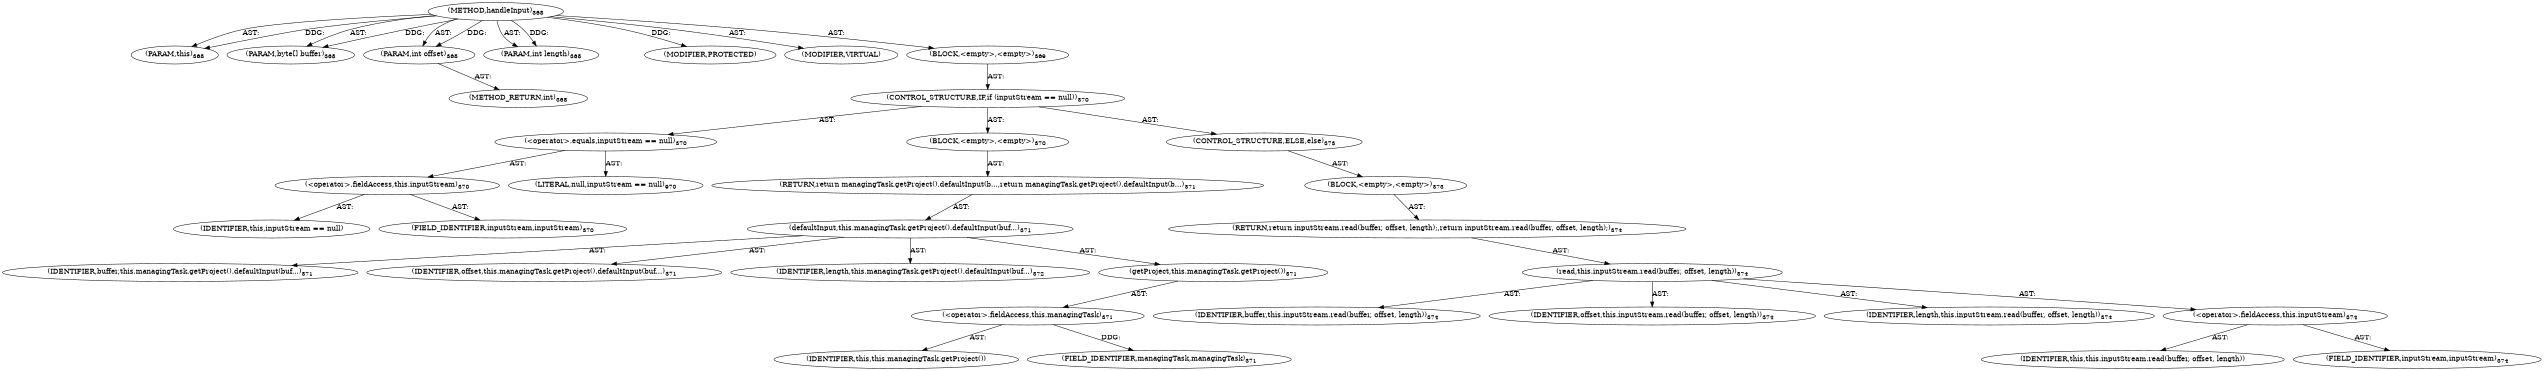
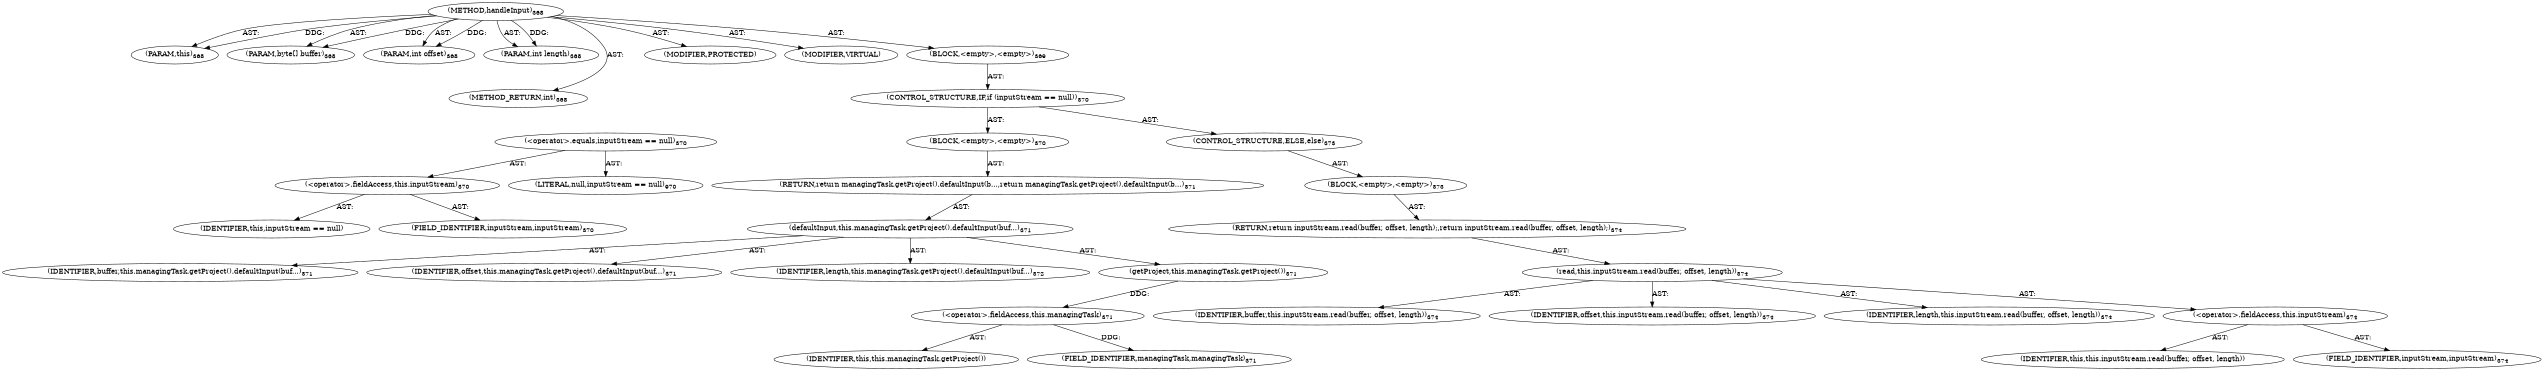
  digraph {
    n1 [label=<(METHOD,handleInput)<SUB>368</SUB>>]
    n2 [label=<(PARAM,this)<SUB>368</SUB>>]
    n3 [label=<(PARAM,byte[] buffer)<SUB>368</SUB>>]
    n4 [label=<(PARAM,int offset)<SUB>368</SUB>>]
    n5 [label=<(PARAM,int length)<SUB>368</SUB>>]
    n6 [label=<(BLOCK,&lt;empty&gt;,&lt;empty&gt;)<SUB>369</SUB>>]
    n7 [label=<(MODIFIER,PROTECTED)>]
    n8 [label=<(MODIFIER,VIRTUAL)>]
    n9 [label=<(METHOD_RETURN,int)<SUB>368</SUB>>]
    n10 [label=<(CONTROL_STRUCTURE,IF,if (inputStream == null))<SUB>370</SUB>>]
    n11 [label=<(&lt;operator&gt;.equals,inputStream == null)<SUB>370</SUB>>]
    n12 [label=<(BLOCK,&lt;empty&gt;,&lt;empty&gt;)<SUB>370</SUB>>]
    n13 [label=<(CONTROL_STRUCTURE,ELSE,else)<SUB>373</SUB>>]
    n14 [label=<(&lt;operator&gt;.fieldAccess,this.inputStream)<SUB>370</SUB>>]
    n15 [label=<(LITERAL,null,inputStream == null)<SUB>970</SUB>>]
    n16 [label=<(RETURN,return managingTask.getProject().defaultInput(b...,return managingTask.getProject().defaultInput(b...)<SUB>371</SUB>>]
    n17 [label=<(BLOCK,&lt;empty&gt;,&lt;empty&gt;)<SUB>373</SUB>>]
    n18 [label=<(IDENTIFIER,this,inputStream == null)>]
    n19 [label=<(FIELD_IDENTIFIER,inputStream,inputStream)<SUB>370</SUB>>]
    n20 [label=<(defaultInput,this.managingTask.getProject().defaultInput(buf...)<SUB>371</SUB>>]
    n21 [label=<(getProject,this.managingTask.getProject())<SUB>371</SUB>>]
    n22 [label=<(IDENTIFIER,buffer,this.managingTask.getProject().defaultInput(buf...)<SUB>371</SUB>>]
    n23 [label=<(IDENTIFIER,offset,this.managingTask.getProject().defaultInput(buf...)<SUB>371</SUB>>]
    n24 [label=<(IDENTIFIER,length,this.managingTask.getProject().defaultInput(buf...)<SUB>372</SUB>>]
    n25 [label=<(&lt;operator&gt;.fieldAccess,this.managingTask)<SUB>371</SUB>>]
    n26 [label=<(IDENTIFIER,this,this.managingTask.getProject())>]
    n27 [label=<(FIELD_IDENTIFIER,managingTask,managingTask)<SUB>371</SUB>>]
    n28 [label=<(RETURN,return inputStream.read(buffer, offset, length);,return inputStream.read(buffer, offset, length);)<SUB>374</SUB>>]
    n29 [label=<(read,this.inputStream.read(buffer, offset, length))<SUB>374</SUB>>]
    n30 [label=<(&lt;operator&gt;.fieldAccess,this.inputStream)<SUB>374</SUB>>]
    n31 [label=<(IDENTIFIER,buffer,this.inputStream.read(buffer, offset, length))<SUB>374</SUB>>]
    n32 [label=<(IDENTIFIER,offset,this.inputStream.read(buffer, offset, length))<SUB>374</SUB>>]
    n33 [label=<(IDENTIFIER,length,this.inputStream.read(buffer, offset, length))<SUB>374</SUB>>]
    n34 [label=<(IDENTIFIER,this,this.inputStream.read(buffer, offset, length))>]
    n35 [label=<(FIELD_IDENTIFIER,inputStream,inputStream)<SUB>374</SUB>>]
    n1 -> n2 [label="AST: "]
    n1 -> n2 [label="DDG: "]
    n1 -> n3 [label="AST: "]
    n1 -> n3 [label="DDG: "]
    n1 -> n4 [label="AST: "]
    n1 -> n4 [label="DDG: "]
    n1 -> n5 [label="AST: "]
    n1 -> n5 [label="DDG: "]
    n1 -> n6 [label="AST: "]
-   n1 -> n7 [label="DDG: "]
+   n1 -> n7 [label="AST: "]
    n1 -> n8 [label="AST: "]
-   n4 -> n9 [label="AST: "]
+   n1 -> n9 [label="AST: "]
    n6 -> n10 [label="AST: "]
-   n10 -> n11 [label="AST: "]
    n10 -> n12 [label="AST: "]
    n10 -> n13 [label="AST: "]
    n11 -> n14 [label="AST: "]
    n11 -> n15 [label="AST: "]
    n12 -> n16 [label="AST: "]
    n13 -> n17 [label="AST: "]
    n14 -> n18 [label="AST: "]
    n14 -> n19 [label="AST: "]
    n16 -> n20 [label="AST: "]
    n17 -> n28 [label="AST: "]
    n20 -> n21 [label="AST: "]
    n20 -> n22 [label="AST: "]
    n20 -> n23 [label="AST: "]
    n20 -> n24 [label="AST: "]
-   n21 -> n25 [label="AST: "]
+   n21 -> n25 [label="DDG: "]
    n25 -> n26 [label="AST: "]
    n25 -> n27 [label="DDG: "]
    n28 -> n29 [label="AST: "]
    n29 -> n30 [label="AST: "]
    n29 -> n31 [label="AST: "]
    n29 -> n32 [label="AST: "]
    n29 -> n33 [label="AST: "]
    n30 -> n34 [label="AST: "]
    n30 -> n35 [label="AST: "]
  }
